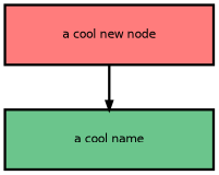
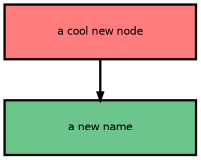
  digraph {
    fontname=helvetica
    nodesep=0.5
    rankdir=TB
    ranksep=0.75
    node [color="#000" fontcolor="#000" fontname=helvetica penwidth=3 shape=box style=filled]
    n1 [fillcolor="#FF7C7C" height=1 label="a cool new node" width=3.5]
-   n2 [fillcolor="#6BC58C" height=1 label="a cool name" width=3.5]
+   n2 [fillcolor="#6BC58C" height=1 label="a new name" width=3.5]
    n1 -> n2 [color="#000" fontname=helvetica penwidth=3]
  }
